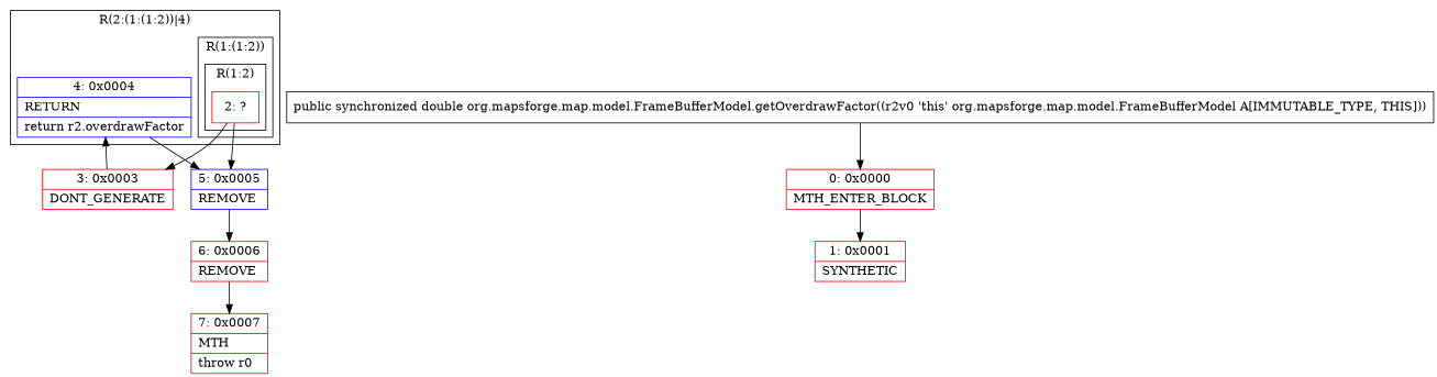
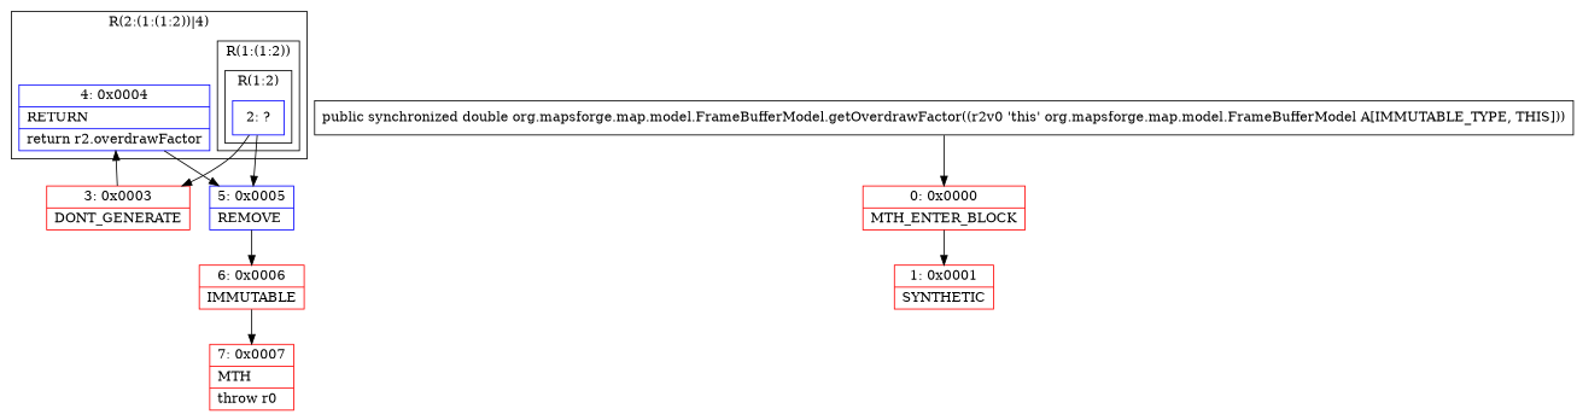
  digraph {
    node [color=red shape=record]
-   n1 [label="{2\:\ ?}"]
+   n1 [color=blue label="{2\:\ ?}"]
    n2 [color=blue label="{4\:\ 0x0004|RETURN\l|return r2.overdrawFactor\l}"]
    n3 [label="{3\:\ 0x0003|DONT_GENERATE\l}"]
    n4 [color=blue label="{5\:\ 0x0005|REMOVE\l}"]
-   n5 [label="{6\:\ 0x0006|REMOVE\l}"]
+   n5 [label="{6\:\ 0x0006|IMMUTABLE\l}"]
    n6 [label="{0\:\ 0x0000|MTH_ENTER_BLOCK\l}"]
    n7 [label="{1\:\ 0x0001|SYNTHETIC\l}"]
    n8 [label="{7\:\ 0x0007|MTH\l|throw r0\l}"]
    n9 [label="{public synchronized double org.mapsforge.map.model.FrameBufferModel.getOverdrawFactor((r2v0 'this' org.mapsforge.map.model.FrameBufferModel A[IMMUTABLE_TYPE, THIS])) }" color=""]
    subgraph cluster_1 {
      label="R(2:(1:(1:2))|4)"
      n2
      subgraph cluster_2 {
        label="R(1:(1:2))"
        subgraph cluster_3 {
          label="R(1:2)"
          n1
        }
      }
    }
    n1 -> n3
    n1 -> n4
    n2 -> n4
    n3 -> n2
    n4 -> n5
    n5 -> n8
    n6 -> n7
    n9 -> n6
  }
